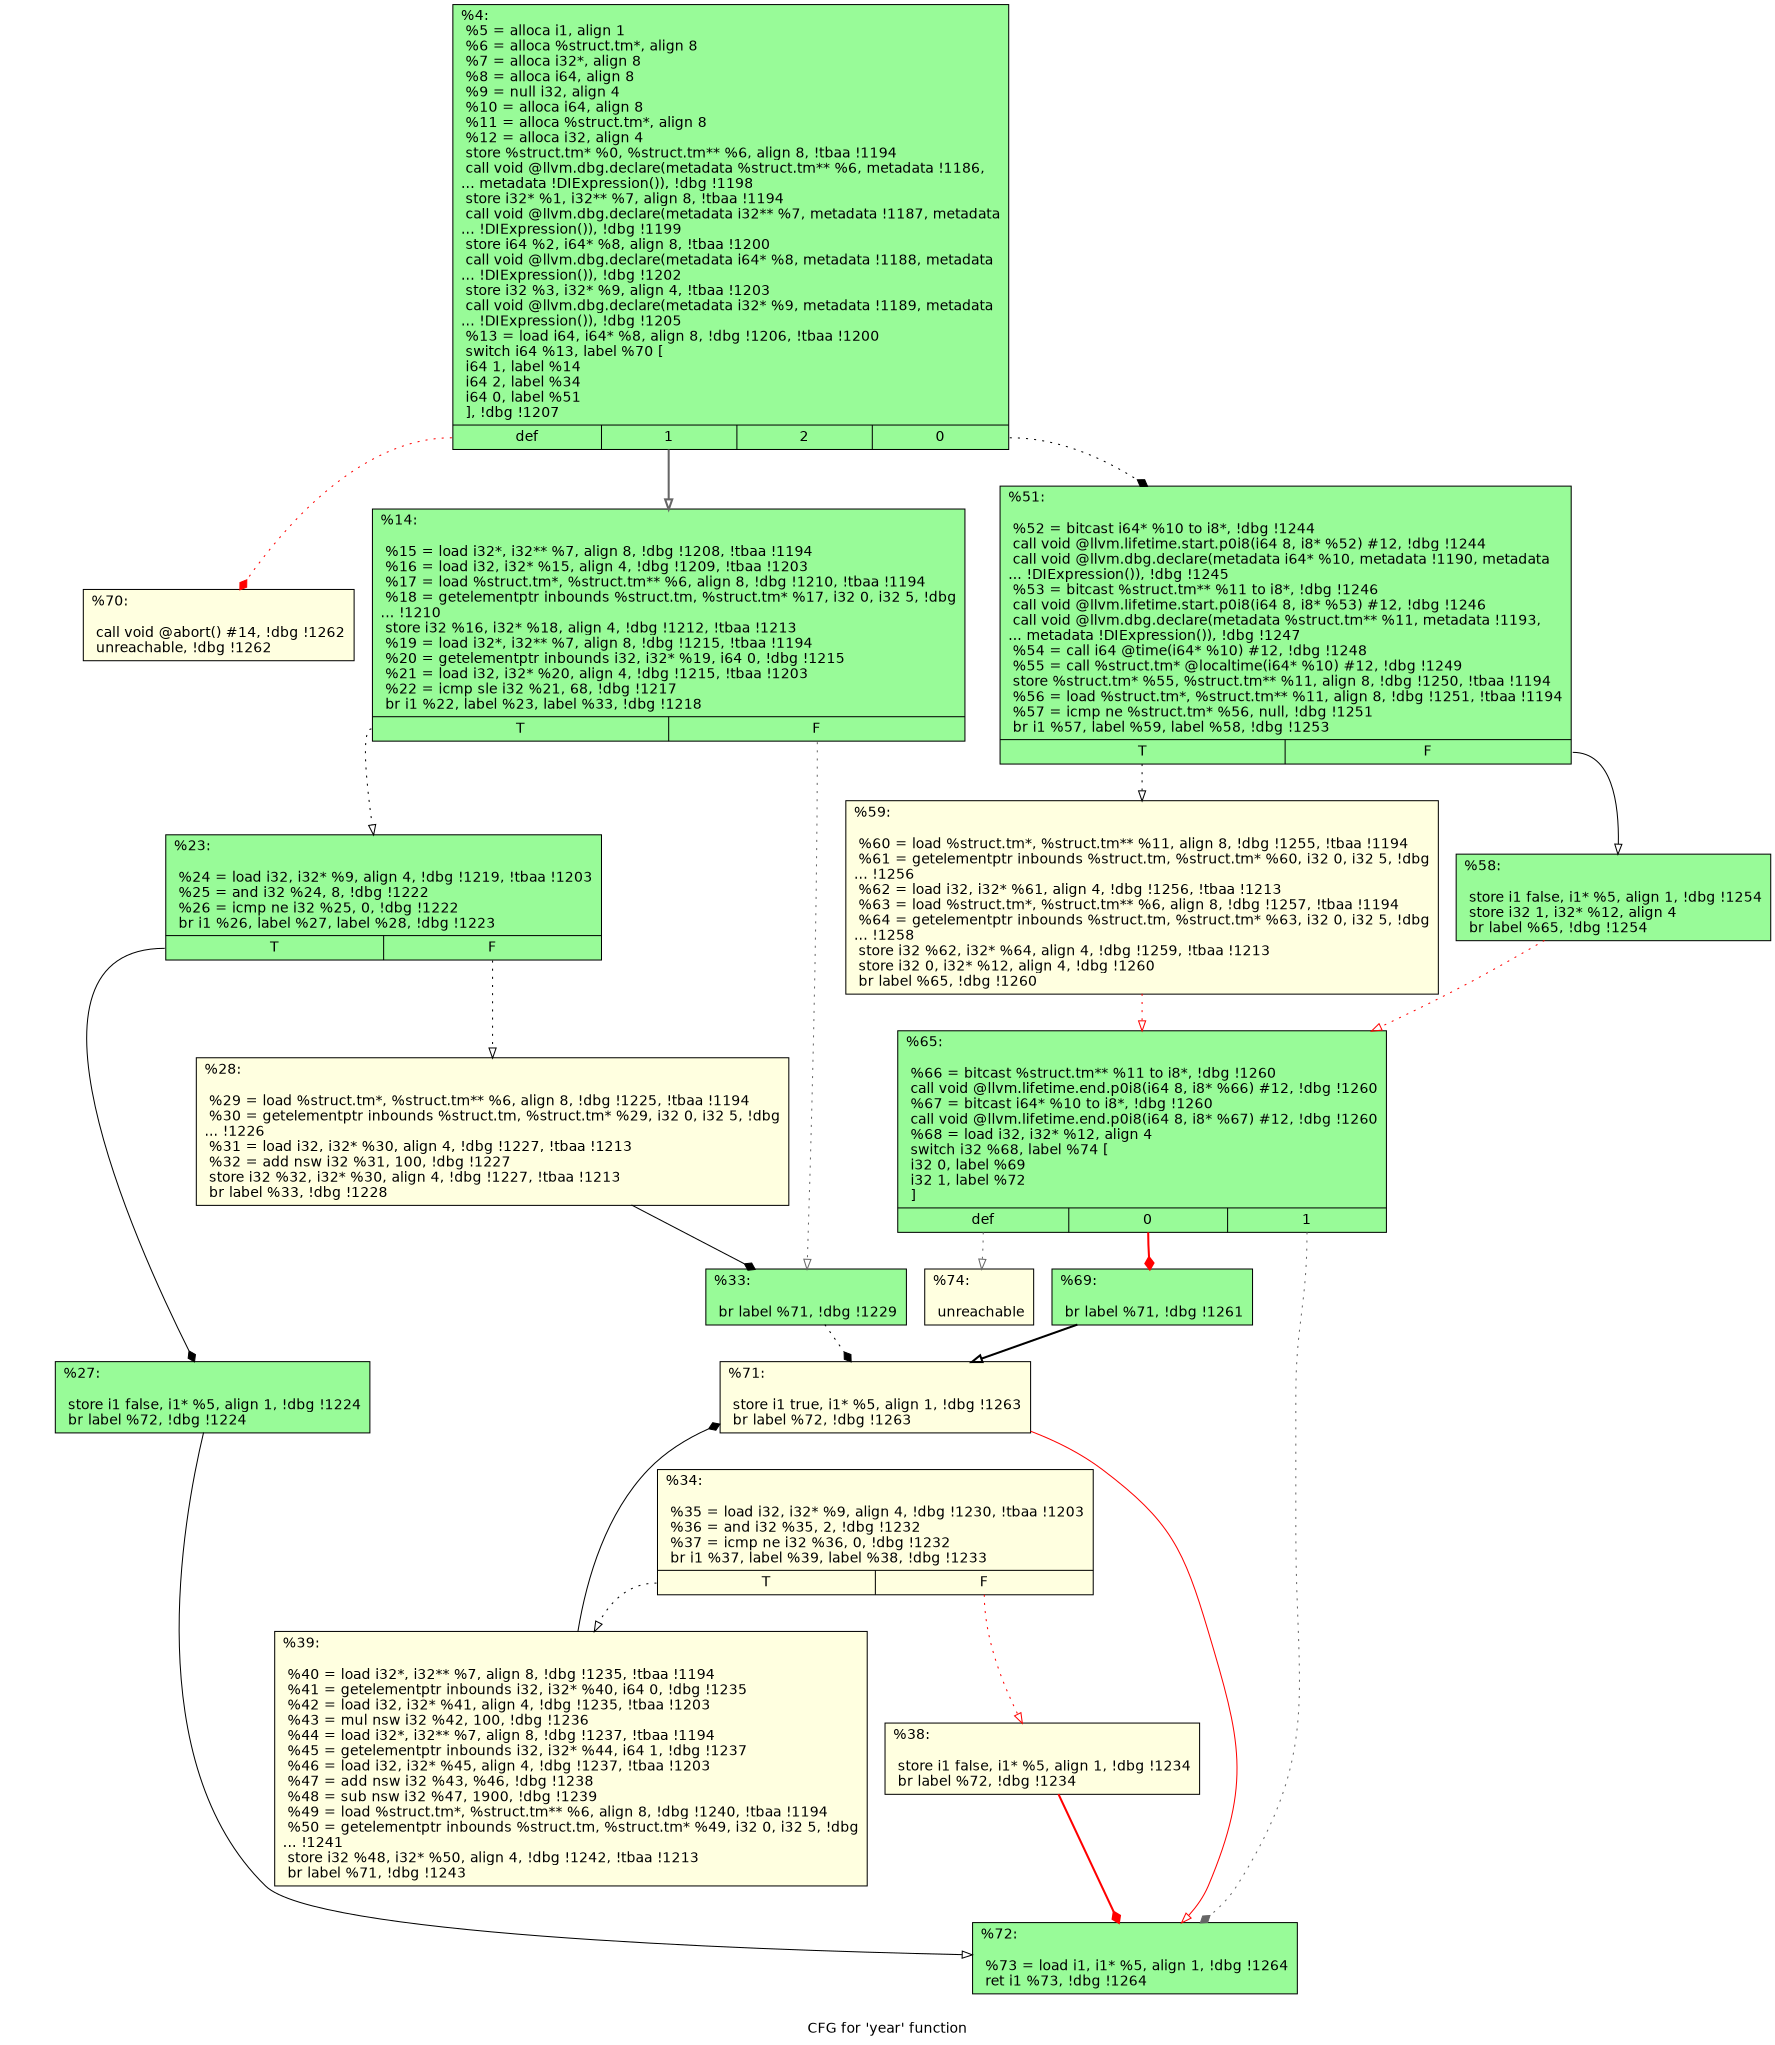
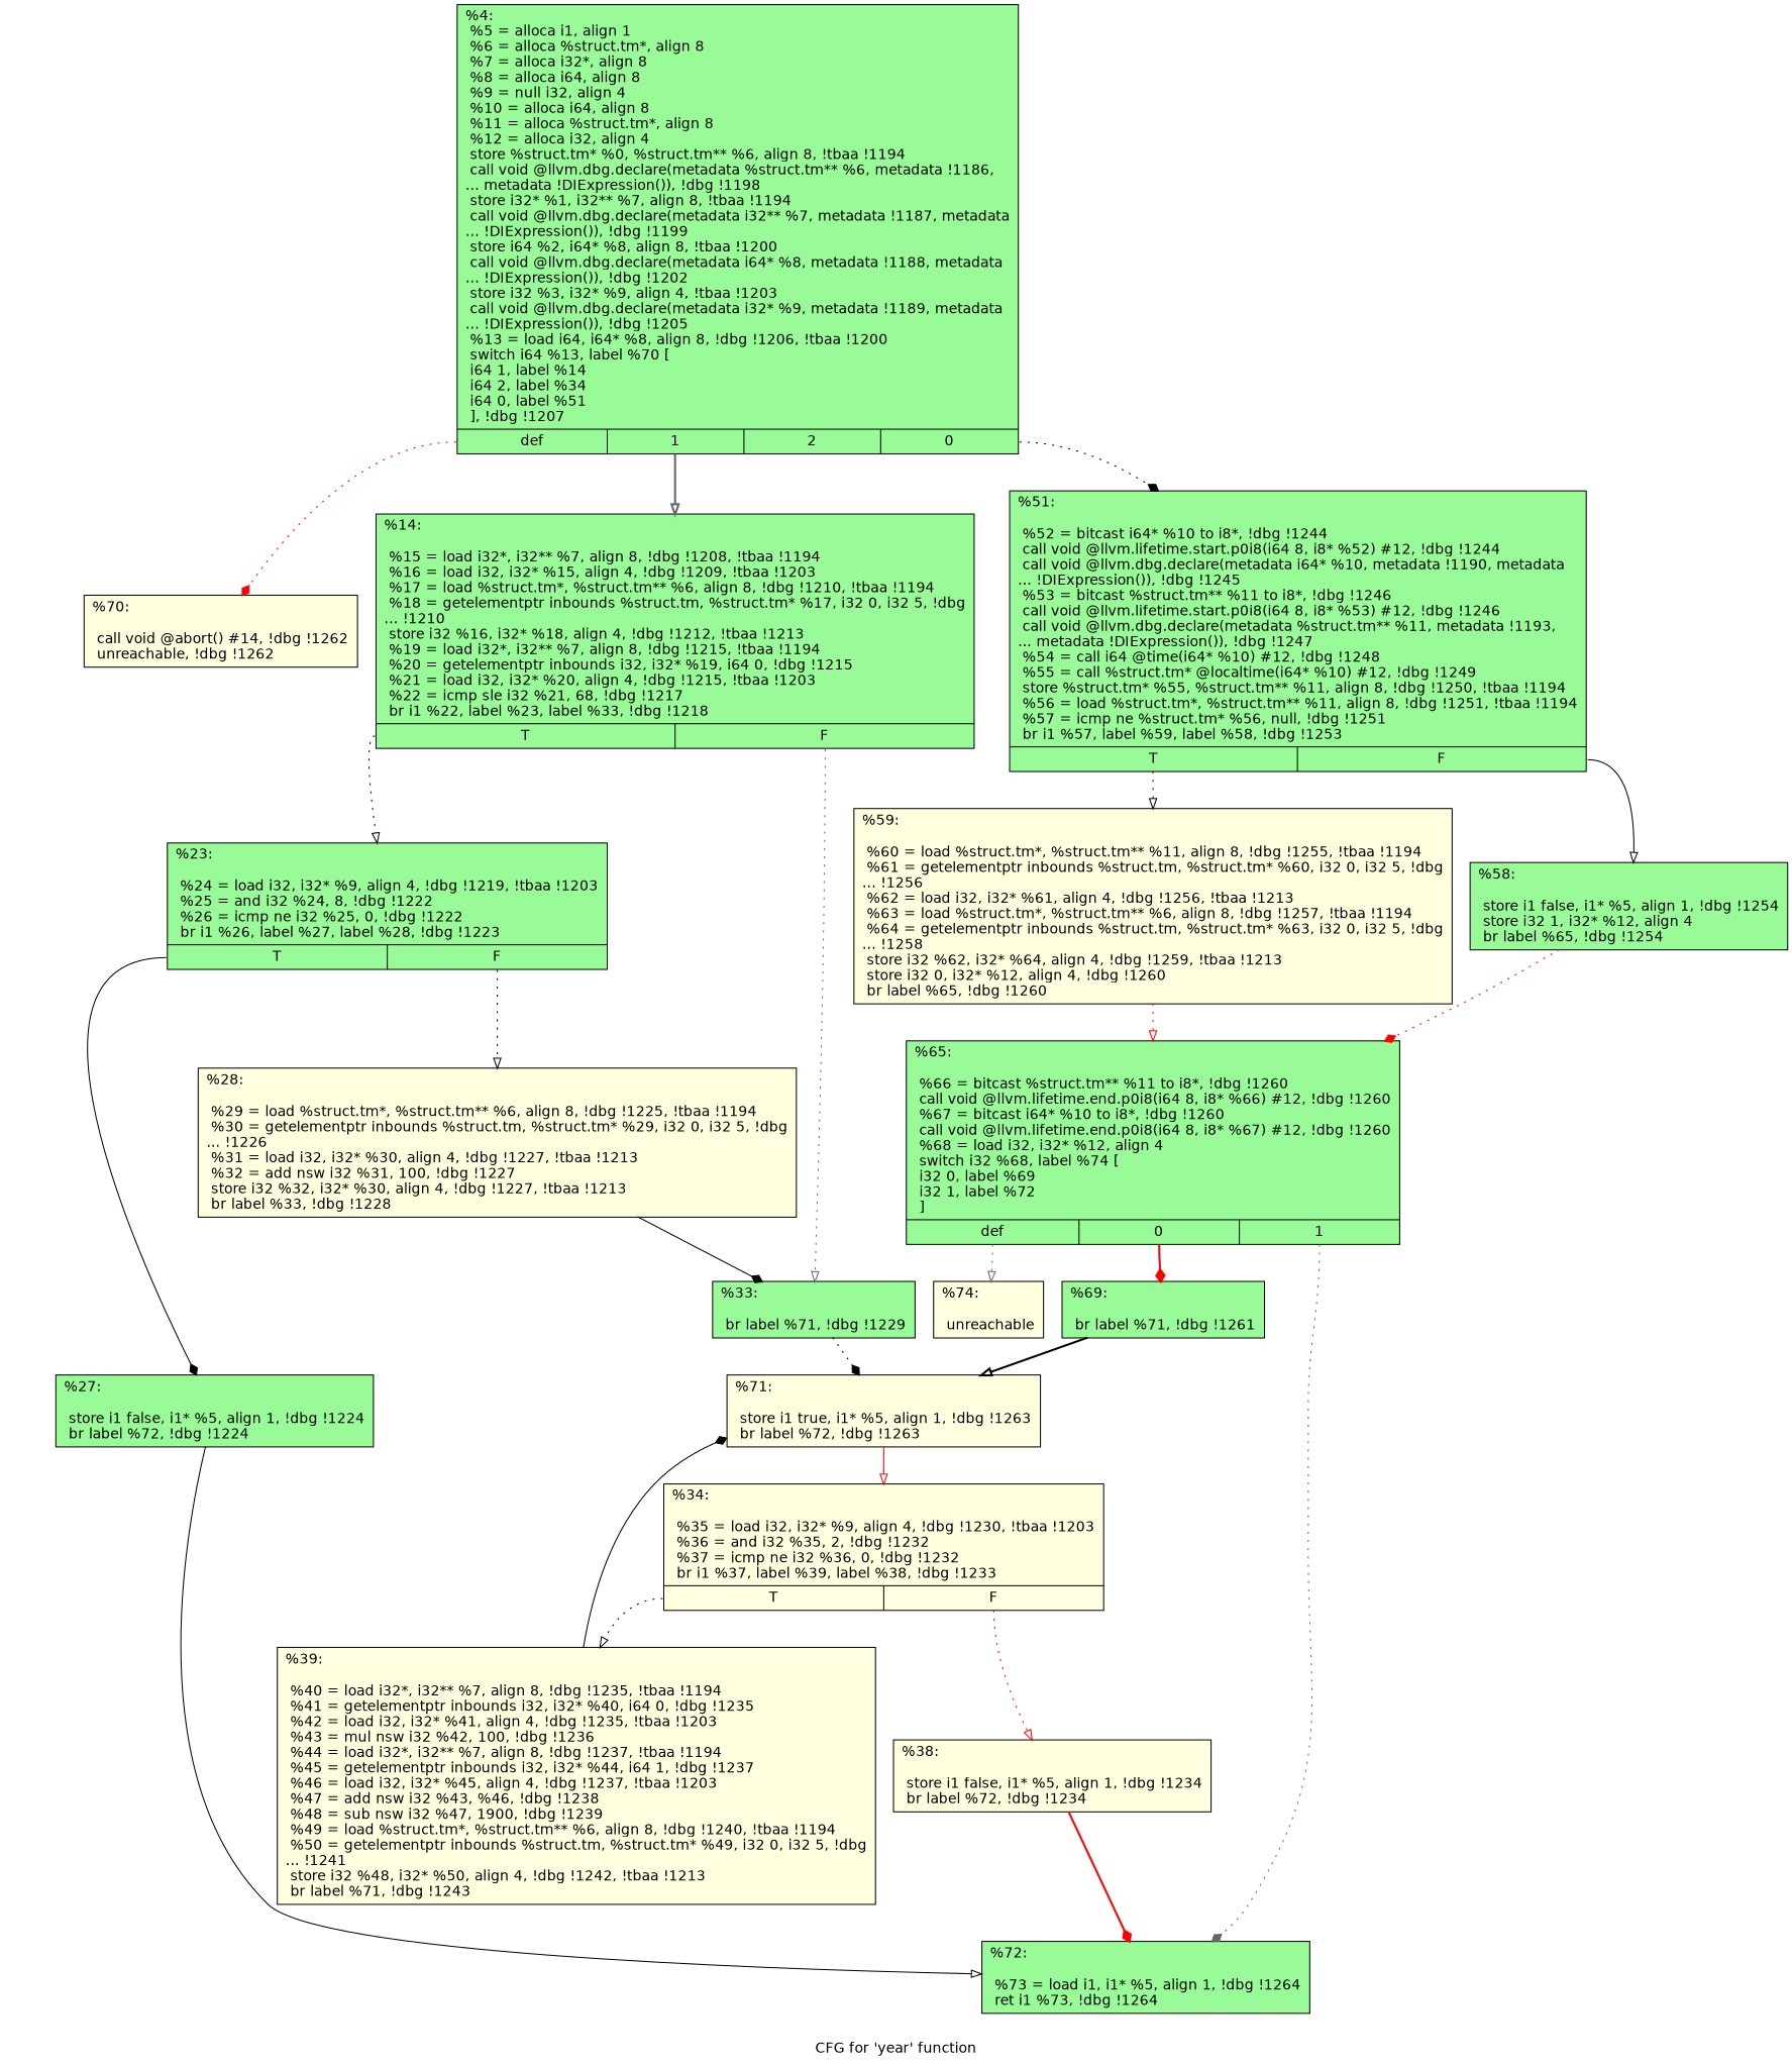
  digraph {
    fontname="DejaVu Sans"
    label="CFG for 'year' function"
    node [fillcolor=palegreen fontname="DejaVu Sans" shape=record style=filled]
    edge [arrowhead=onormal color=black fontname="DejaVu Sans" style=dotted]
    n1 [label="{%4:\l  %5 = alloca i1, align 1\l  %6 = alloca %struct.tm*, align 8\l  %7 = alloca i32*, align 8\l  %8 = alloca i64, align 8\l  %9 = null i32, align 4\l  %10 = alloca i64, align 8\l  %11 = alloca %struct.tm*, align 8\l  %12 = alloca i32, align 4\l  store %struct.tm* %0, %struct.tm** %6, align 8, !tbaa !1194\l  call void @llvm.dbg.declare(metadata %struct.tm** %6, metadata !1186,\l... metadata !DIExpression()), !dbg !1198\l  store i32* %1, i32** %7, align 8, !tbaa !1194\l  call void @llvm.dbg.declare(metadata i32** %7, metadata !1187, metadata\l... !DIExpression()), !dbg !1199\l  store i64 %2, i64* %8, align 8, !tbaa !1200\l  call void @llvm.dbg.declare(metadata i64* %8, metadata !1188, metadata\l... !DIExpression()), !dbg !1202\l  store i32 %3, i32* %9, align 4, !tbaa !1203\l  call void @llvm.dbg.declare(metadata i32* %9, metadata !1189, metadata\l... !DIExpression()), !dbg !1205\l  %13 = load i64, i64* %8, align 8, !dbg !1206, !tbaa !1200\l  switch i64 %13, label %70 [\l    i64 1, label %14\l    i64 2, label %34\l    i64 0, label %51\l  ], !dbg !1207\l|{<s0>def|<s1>1|<s2>2|<s3>0}}"]
    n2 [fillcolor=lightyellow label="{%70:\l\l  call void @abort() #14, !dbg !1262\l  unreachable, !dbg !1262\l}"]
    n3 [label="{%14:\l\l  %15 = load i32*, i32** %7, align 8, !dbg !1208, !tbaa !1194\l  %16 = load i32, i32* %15, align 4, !dbg !1209, !tbaa !1203\l  %17 = load %struct.tm*, %struct.tm** %6, align 8, !dbg !1210, !tbaa !1194\l  %18 = getelementptr inbounds %struct.tm, %struct.tm* %17, i32 0, i32 5, !dbg\l... !1210\l  store i32 %16, i32* %18, align 4, !dbg !1212, !tbaa !1213\l  %19 = load i32*, i32** %7, align 8, !dbg !1215, !tbaa !1194\l  %20 = getelementptr inbounds i32, i32* %19, i64 0, !dbg !1215\l  %21 = load i32, i32* %20, align 4, !dbg !1215, !tbaa !1203\l  %22 = icmp sle i32 %21, 68, !dbg !1217\l  br i1 %22, label %23, label %33, !dbg !1218\l|{<s0>T|<s1>F}}"]
    n4 [label="{%51:\l\l  %52 = bitcast i64* %10 to i8*, !dbg !1244\l  call void @llvm.lifetime.start.p0i8(i64 8, i8* %52) #12, !dbg !1244\l  call void @llvm.dbg.declare(metadata i64* %10, metadata !1190, metadata\l... !DIExpression()), !dbg !1245\l  %53 = bitcast %struct.tm** %11 to i8*, !dbg !1246\l  call void @llvm.lifetime.start.p0i8(i64 8, i8* %53) #12, !dbg !1246\l  call void @llvm.dbg.declare(metadata %struct.tm** %11, metadata !1193,\l... metadata !DIExpression()), !dbg !1247\l  %54 = call i64 @time(i64* %10) #12, !dbg !1248\l  %55 = call %struct.tm* @localtime(i64* %10) #12, !dbg !1249\l  store %struct.tm* %55, %struct.tm** %11, align 8, !dbg !1250, !tbaa !1194\l  %56 = load %struct.tm*, %struct.tm** %11, align 8, !dbg !1251, !tbaa !1194\l  %57 = icmp ne %struct.tm* %56, null, !dbg !1251\l  br i1 %57, label %59, label %58, !dbg !1253\l|{<s0>T|<s1>F}}"]
    n5 [label="{%23:\l\l  %24 = load i32, i32* %9, align 4, !dbg !1219, !tbaa !1203\l  %25 = and i32 %24, 8, !dbg !1222\l  %26 = icmp ne i32 %25, 0, !dbg !1222\l  br i1 %26, label %27, label %28, !dbg !1223\l|{<s0>T|<s1>F}}"]
    n6 [label="{%33:\l\l  br label %71, !dbg !1229\l}"]
    n7 [fillcolor=lightyellow label="{%34:\l\l  %35 = load i32, i32* %9, align 4, !dbg !1230, !tbaa !1203\l  %36 = and i32 %35, 2, !dbg !1232\l  %37 = icmp ne i32 %36, 0, !dbg !1232\l  br i1 %37, label %39, label %38, !dbg !1233\l|{<s0>T|<s1>F}}"]
    n8 [fillcolor=lightyellow label="{%39:\l\l  %40 = load i32*, i32** %7, align 8, !dbg !1235, !tbaa !1194\l  %41 = getelementptr inbounds i32, i32* %40, i64 0, !dbg !1235\l  %42 = load i32, i32* %41, align 4, !dbg !1235, !tbaa !1203\l  %43 = mul nsw i32 %42, 100, !dbg !1236\l  %44 = load i32*, i32** %7, align 8, !dbg !1237, !tbaa !1194\l  %45 = getelementptr inbounds i32, i32* %44, i64 1, !dbg !1237\l  %46 = load i32, i32* %45, align 4, !dbg !1237, !tbaa !1203\l  %47 = add nsw i32 %43, %46, !dbg !1238\l  %48 = sub nsw i32 %47, 1900, !dbg !1239\l  %49 = load %struct.tm*, %struct.tm** %6, align 8, !dbg !1240, !tbaa !1194\l  %50 = getelementptr inbounds %struct.tm, %struct.tm* %49, i32 0, i32 5, !dbg\l... !1241\l  store i32 %48, i32* %50, align 4, !dbg !1242, !tbaa !1213\l  br label %71, !dbg !1243\l}"]
    n9 [fillcolor=lightyellow label="{%38:\l\l  store i1 false, i1* %5, align 1, !dbg !1234\l  br label %72, !dbg !1234\l}"]
    n10 [fillcolor=lightyellow label="{%59:\l\l  %60 = load %struct.tm*, %struct.tm** %11, align 8, !dbg !1255, !tbaa !1194\l  %61 = getelementptr inbounds %struct.tm, %struct.tm* %60, i32 0, i32 5, !dbg\l... !1256\l  %62 = load i32, i32* %61, align 4, !dbg !1256, !tbaa !1213\l  %63 = load %struct.tm*, %struct.tm** %6, align 8, !dbg !1257, !tbaa !1194\l  %64 = getelementptr inbounds %struct.tm, %struct.tm* %63, i32 0, i32 5, !dbg\l... !1258\l  store i32 %62, i32* %64, align 4, !dbg !1259, !tbaa !1213\l  store i32 0, i32* %12, align 4, !dbg !1260\l  br label %65, !dbg !1260\l}"]
    n11 [label="{%58:\l\l  store i1 false, i1* %5, align 1, !dbg !1254\l  store i32 1, i32* %12, align 4\l  br label %65, !dbg !1254\l}"]
    n12 [label="{%27:\l\l  store i1 false, i1* %5, align 1, !dbg !1224\l  br label %72, !dbg !1224\l}"]
    n13 [fillcolor=lightyellow label="{%28:\l\l  %29 = load %struct.tm*, %struct.tm** %6, align 8, !dbg !1225, !tbaa !1194\l  %30 = getelementptr inbounds %struct.tm, %struct.tm* %29, i32 0, i32 5, !dbg\l... !1226\l  %31 = load i32, i32* %30, align 4, !dbg !1227, !tbaa !1213\l  %32 = add nsw i32 %31, 100, !dbg !1227\l  store i32 %32, i32* %30, align 4, !dbg !1227, !tbaa !1213\l  br label %33, !dbg !1228\l}"]
    n14 [fillcolor=lightyellow label="{%71:\l\l  store i1 true, i1* %5, align 1, !dbg !1263\l  br label %72, !dbg !1263\l}"]
    n15 [label="{%72:\l\l  %73 = load i1, i1* %5, align 1, !dbg !1264\l  ret i1 %73, !dbg !1264\l}"]
    n16 [label="{%65:\l\l  %66 = bitcast %struct.tm** %11 to i8*, !dbg !1260\l  call void @llvm.lifetime.end.p0i8(i64 8, i8* %66) #12, !dbg !1260\l  %67 = bitcast i64* %10 to i8*, !dbg !1260\l  call void @llvm.lifetime.end.p0i8(i64 8, i8* %67) #12, !dbg !1260\l  %68 = load i32, i32* %12, align 4\l  switch i32 %68, label %74 [\l    i32 0, label %69\l    i32 1, label %72\l  ]\l|{<s0>def|<s1>0|<s2>1}}"]
    n17 [fillcolor=lightyellow label="{%74:\l\l  unreachable\l}"]
    n18 [label="{%69:\l\l  br label %71, !dbg !1261\l}"]
    n1 -> n2 [arrowhead=diamond color=red tailport=s0]
    n1 -> n3 [color=gray40 style=bold tailport=s1]
    n1 -> n4 [arrowhead=diamond tailport=s3]
    n3 -> n5 [tailport=s0]
    n3 -> n6 [color=gray40 tailport=s1]
    n4 -> n10 [tailport=s0]
    n4 -> n11 [style=solid tailport=s1]
    n5 -> n12 [arrowhead=diamond style=solid tailport=s0]
    n5 -> n13 [tailport=s1]
    n6 -> n14 [arrowhead=diamond]
    n7 -> n8 [tailport=s0]
    n7 -> n9 [color=red tailport=s1]
    n8 -> n14 [arrowhead=diamond style=solid]
    n9 -> n15 [arrowhead=diamond color=red style=bold]
    n10 -> n16 [color=red]
-   n11 -> n16 [color=red]
+   n11 -> n16 [arrowhead=diamond color=red]
    n12 -> n15 [style=solid]
    n13 -> n6 [arrowhead=diamond style=solid]
-   n14 -> n15 [color=red style=solid]
+   n14 -> n7 [color=red style=solid]
    n16 -> n15 [arrowhead=diamond color=gray40 tailport=s2]
    n16 -> n17 [color=gray40 tailport=s0]
    n16 -> n18 [arrowhead=diamond color=red style=bold tailport=s1]
    n18 -> n14 [style=bold]
  }
